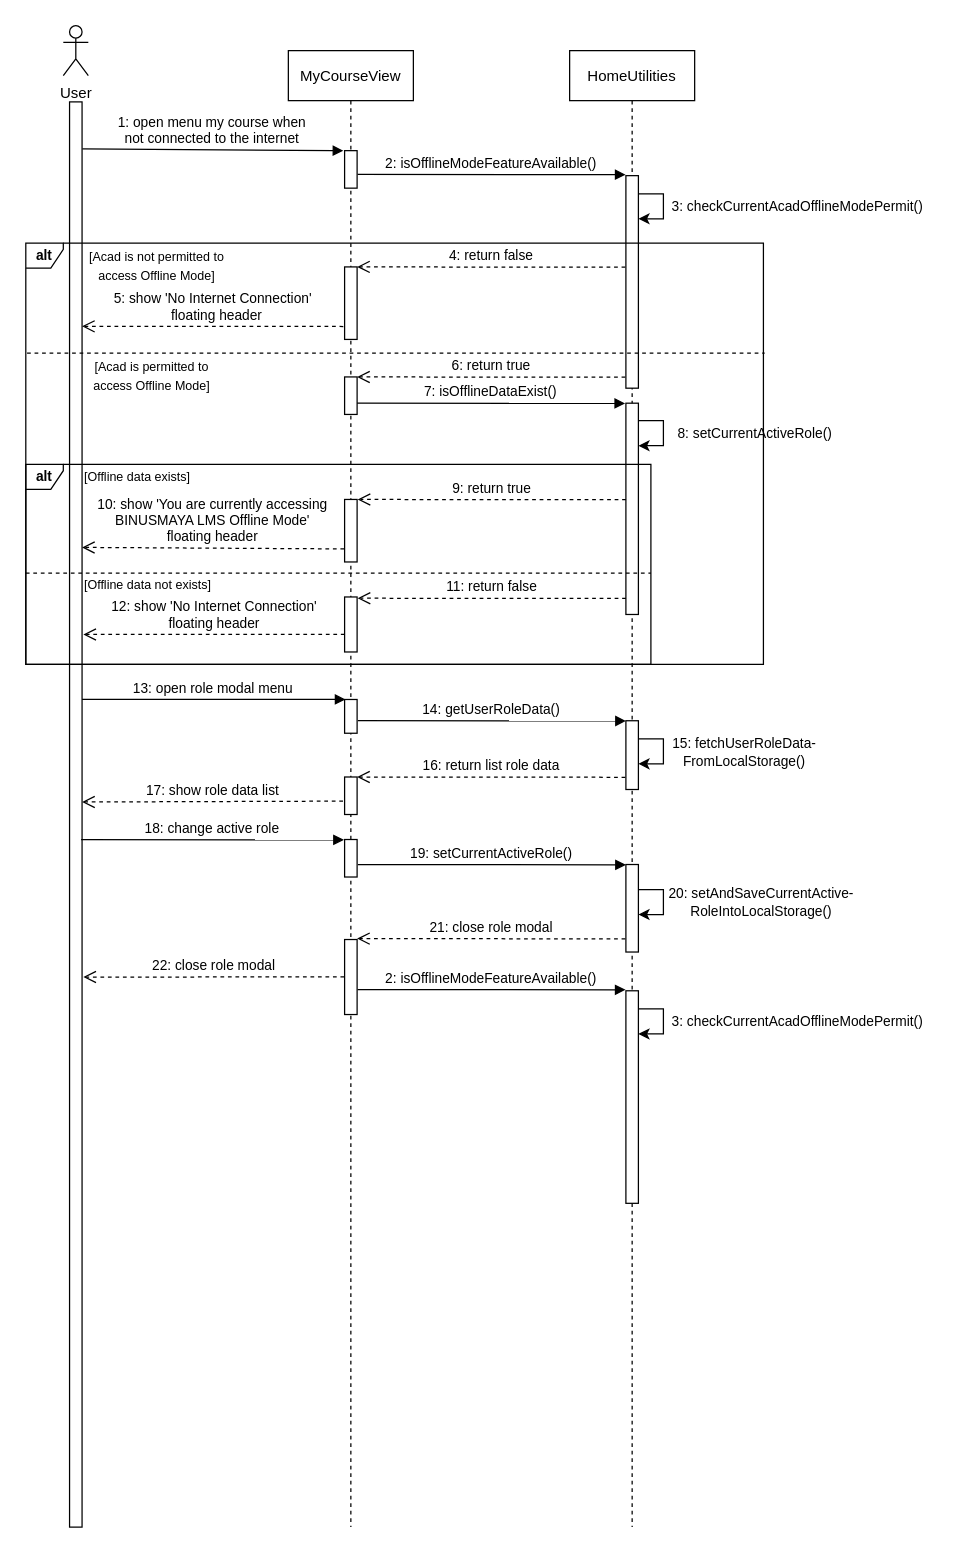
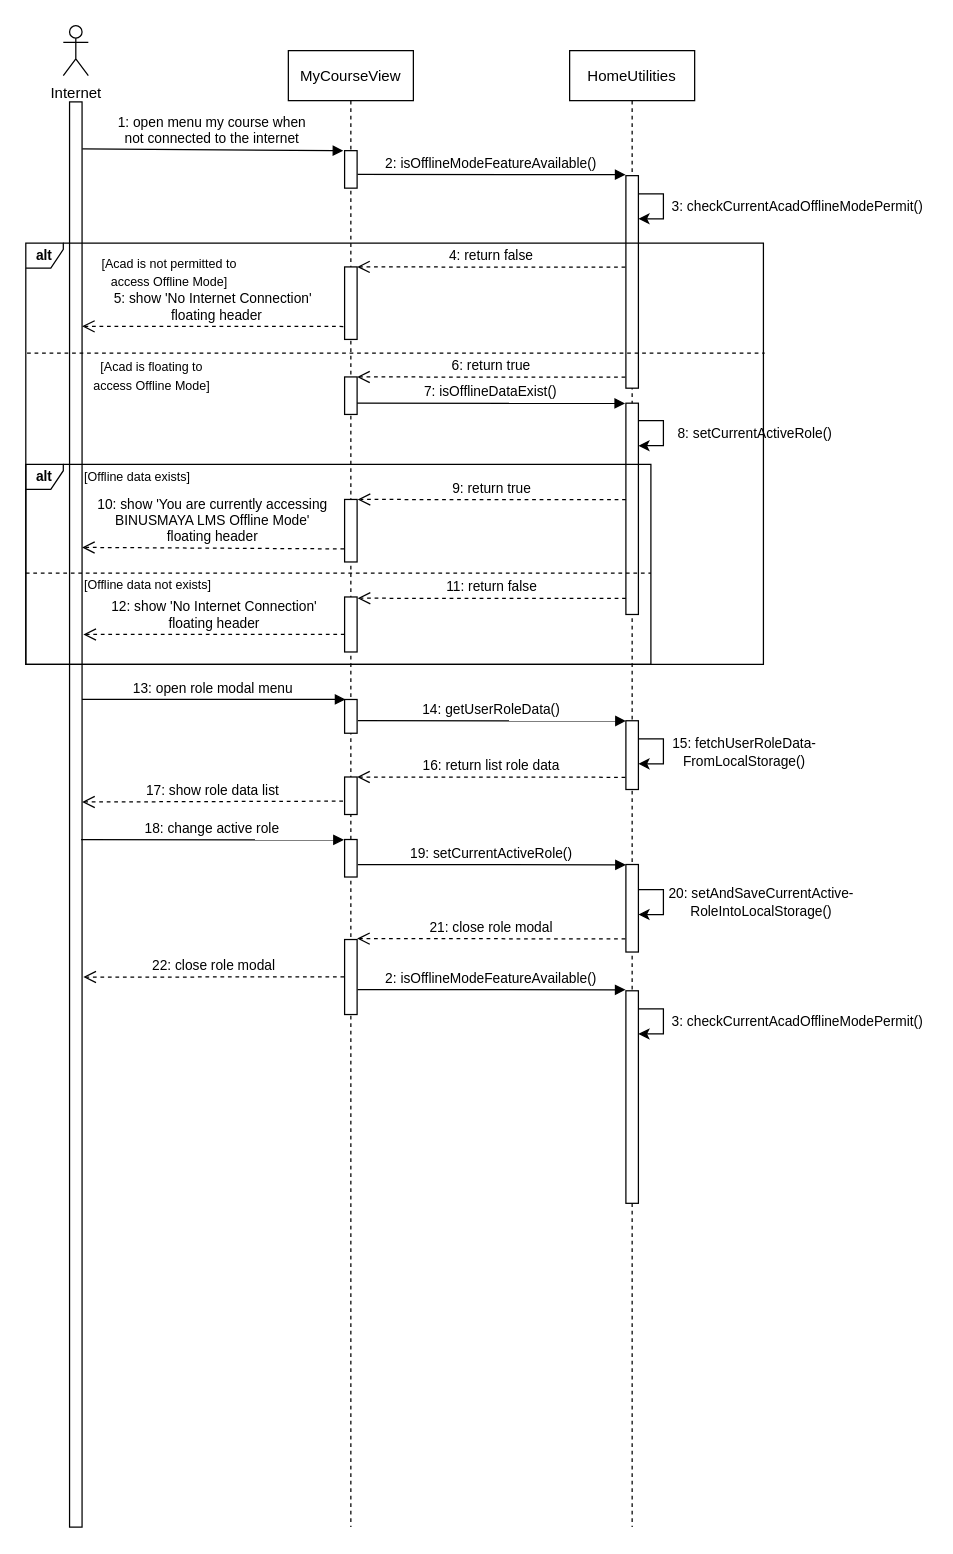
  <mxCell id="0" />
  <mxCell id="1" parent="0" />
  <mxCell id="2" value="MyCourseView" style="shape=umlLifeline;perimeter=lifelinePerimeter;container=1;collapsible=0;recursiveResize=0;rounded=0;shadow=0;strokeWidth=1;" parent="1" vertex="1"><mxGeometry x="230" y="40" width="100" height="1181" as="geometry" /></mxCell>
  <mxCell id="3" value="" style="points=[];perimeter=orthogonalPerimeter;rounded=0;shadow=0;strokeWidth=1;" parent="2" vertex="1"><mxGeometry x="45" y="80" width="10" height="30" as="geometry" /></mxCell>
  <mxCell id="4" value="1: open menu my course when &#10;not connected to the internet" style="verticalAlign=bottom;endArrow=block;shadow=0;strokeWidth=1;fontStyle=0;labelBorderColor=none;labelBackgroundColor=none;exitX=1.021;exitY=0.034;exitDx=0;exitDy=0;exitPerimeter=0;" parent="2" edge="1"><mxGeometry relative="1" as="geometry"><mxPoint x="-164.79" y="78.62" as="sourcePoint" /><mxPoint x="44" y="80" as="targetPoint" /></mxGeometry></mxCell>
  <mxCell id="5" value="HomeUtilities" style="shape=umlLifeline;perimeter=lifelinePerimeter;container=1;collapsible=0;recursiveResize=0;rounded=0;shadow=0;strokeWidth=1;" parent="1" vertex="1"><mxGeometry x="455" y="40" width="100" height="1181" as="geometry" /></mxCell>
  <mxCell id="6" value="2: isOfflineModeFeatureAvailable()" style="verticalAlign=bottom;endArrow=block;shadow=0;strokeWidth=1;fontStyle=0;labelBorderColor=none;labelBackgroundColor=none;entryX=-0.024;entryY=0.003;entryDx=0;entryDy=0;entryPerimeter=0;" parent="5" edge="1"><mxGeometry relative="1" as="geometry"><mxPoint x="-169.633" y="99" as="sourcePoint" /><mxPoint x="44.76" y="99.21" as="targetPoint" /></mxGeometry></mxCell>
  <mxCell id="7" value="" style="points=[];perimeter=orthogonalPerimeter;rounded=0;shadow=0;strokeWidth=1;" parent="5" vertex="1"><mxGeometry x="45" y="100" width="10" height="170" as="geometry" /></mxCell>
  <mxCell id="8" value="" style="endArrow=classic;html=1;rounded=0;labelBackgroundColor=none;labelBorderColor=none;edgeStyle=elbowEdgeStyle;" parent="5" edge="1"><mxGeometry x="-1" y="41" width="50" height="50" relative="1" as="geometry"><mxPoint x="55" y="114.5" as="sourcePoint" /><mxPoint x="55" y="134.5" as="targetPoint" /><Array as="points"><mxPoint x="75" y="124.5" /></Array><mxPoint x="-40" y="31" as="offset" /></mxGeometry></mxCell>
  <mxCell id="9" value="" style="group" parent="1" vertex="1" connectable="0"><mxGeometry x="50" y="40" width="20" height="710" as="geometry" /></mxCell>
- <mxCell id="10" value="User" style="shape=umlActor;verticalLabelPosition=bottom;verticalAlign=top;html=1;outlineConnect=0;" parent="9" vertex="1"><mxGeometry y="-20" width="20" height="40" as="geometry" /></mxCell>
+ <mxCell id="10" value="Internet" style="shape=umlActor;verticalLabelPosition=bottom;verticalAlign=top;html=1;outlineConnect=0;" parent="9" vertex="1"><mxGeometry y="-20" width="20" height="40" as="geometry" /></mxCell>
  <mxCell id="11" value="&lt;font style=&quot;font-size: 11px;&quot;&gt;3: checkCurrentAcadOfflineModePermit()&lt;/font&gt;" style="text;html=1;strokeColor=none;fillColor=none;align=center;verticalAlign=middle;whiteSpace=wrap;rounded=0;" parent="1" vertex="1"><mxGeometry x="535" y="155" width="205" height="20" as="geometry" /></mxCell>
  <mxCell id="12" value="" style="points=[];perimeter=orthogonalPerimeter;rounded=0;shadow=0;strokeWidth=1;" parent="1" vertex="1"><mxGeometry x="55" y="81" width="10" height="1140" as="geometry" /></mxCell>
  <mxCell id="13" value="&lt;b&gt;alt&lt;/b&gt;" style="shape=umlFrame;whiteSpace=wrap;html=1;fontSize=11;width=30;height=20;fillColor=none;" parent="1" vertex="1"><mxGeometry x="20" y="194" width="590" height="337" as="geometry" /></mxCell>
- <mxCell id="14" value="&lt;span style=&quot;font-size: 10px;&quot;&gt;[Acad is not permitted to access Offline Mode]&lt;/span&gt;" style="text;html=1;strokeColor=none;fillColor=none;align=center;verticalAlign=middle;whiteSpace=wrap;rounded=0;" parent="1" vertex="1"><mxGeometry x="70" y="194" width="110" height="35.5" as="geometry" /></mxCell>
+ <mxCell id="14" value="&lt;span style=&quot;font-size: 10px;&quot;&gt;[Acad is not permitted to access Offline Mode]&lt;/span&gt;" style="text;html=1;strokeColor=none;fillColor=none;align=center;verticalAlign=middle;whiteSpace=wrap;rounded=0;" parent="1" vertex="1"><mxGeometry x="80" y="199" width="110" height="35.5" as="geometry" /></mxCell>
  <mxCell id="15" value="" style="points=[];perimeter=orthogonalPerimeter;rounded=0;shadow=0;strokeWidth=1;" parent="1" vertex="1"><mxGeometry x="275" y="213" width="10" height="58" as="geometry" /></mxCell>
  <mxCell id="16" value="4: return false" style="verticalAlign=bottom;endArrow=open;dashed=1;endSize=8;exitX=0;exitY=0.95;shadow=0;strokeWidth=1;entryX=1.046;entryY=0.283;entryDx=0;entryDy=0;entryPerimeter=0;" parent="1" edge="1"><mxGeometry relative="1" as="geometry"><mxPoint x="285" y="213" as="targetPoint" /><mxPoint x="499.54" y="213.22" as="sourcePoint" /></mxGeometry></mxCell>
  <mxCell id="17" value="" style="line;strokeWidth=1;fillColor=none;align=left;verticalAlign=middle;spacingTop=-1;spacingLeft=3;spacingRight=3;rotatable=0;labelPosition=right;points=[];portConstraint=eastwest;strokeColor=inherit;fontSize=10;dashed=1;" parent="1" vertex="1"><mxGeometry x="21" y="278" width="590" height="8" as="geometry" /></mxCell>
- <mxCell id="18" value="&lt;span style=&quot;font-size: 10px;&quot;&gt;[Acad is permitted to access Offline Mode]&lt;/span&gt;" style="text;html=1;strokeColor=none;fillColor=none;align=center;verticalAlign=middle;whiteSpace=wrap;rounded=0;" parent="1" vertex="1"><mxGeometry x="66" y="282" width="110" height="35.5" as="geometry" /></mxCell>
+ <mxCell id="18" value="&lt;span style=&quot;font-size: 10px;&quot;&gt;[Acad is floating to access Offline Mode]&lt;/span&gt;" style="text;html=1;strokeColor=none;fillColor=none;align=center;verticalAlign=middle;whiteSpace=wrap;rounded=0;" parent="1" vertex="1"><mxGeometry x="66" y="282" width="110" height="35.5" as="geometry" /></mxCell>
  <mxCell id="19" value="6: return true" style="verticalAlign=bottom;endArrow=open;dashed=1;endSize=8;exitX=0;exitY=0.95;shadow=0;strokeWidth=1;entryX=1.046;entryY=0.283;entryDx=0;entryDy=0;entryPerimeter=0;" parent="1" edge="1"><mxGeometry relative="1" as="geometry"><mxPoint x="285" y="301" as="targetPoint" /><mxPoint x="499.54" y="301.22" as="sourcePoint" /></mxGeometry></mxCell>
  <mxCell id="20" value="5: show 'No Internet Connection'&#10;  floating header" style="verticalAlign=bottom;endArrow=open;dashed=1;endSize=8;shadow=0;strokeWidth=1;entryX=1.046;entryY=0.283;entryDx=0;entryDy=0;entryPerimeter=0;exitX=-0.105;exitY=0.86;exitDx=0;exitDy=0;exitPerimeter=0;labelBackgroundColor=none;" parent="1" edge="1"><mxGeometry relative="1" as="geometry"><mxPoint x="65" y="260.5" as="targetPoint" /><mxPoint x="273.95" y="260.66" as="sourcePoint" /></mxGeometry></mxCell>
  <mxCell id="21" value="" style="points=[];perimeter=orthogonalPerimeter;rounded=0;shadow=0;strokeWidth=1;" parent="1" vertex="1"><mxGeometry x="275" y="301" width="10" height="30" as="geometry" /></mxCell>
  <mxCell id="22" value="7: isOfflineDataExist()" style="verticalAlign=bottom;endArrow=block;shadow=0;strokeWidth=1;fontStyle=0;labelBorderColor=none;labelBackgroundColor=none;entryX=-0.024;entryY=0.003;entryDx=0;entryDy=0;entryPerimeter=0;" parent="1" edge="1"><mxGeometry relative="1" as="geometry"><mxPoint x="284.997" y="322" as="sourcePoint" /><mxPoint x="499.39" y="322.21" as="targetPoint" /></mxGeometry></mxCell>
  <mxCell id="23" value="" style="endArrow=classic;html=1;rounded=0;labelBackgroundColor=none;labelBorderColor=none;edgeStyle=elbowEdgeStyle;" parent="1" edge="1"><mxGeometry x="-1" y="41" width="50" height="50" relative="1" as="geometry"><mxPoint x="510" y="336" as="sourcePoint" /><mxPoint x="510" y="356" as="targetPoint" /><Array as="points"><mxPoint x="530" y="346" /></Array><mxPoint x="-40" y="31" as="offset" /></mxGeometry></mxCell>
  <mxCell id="24" value="&lt;font style=&quot;font-size: 11px;&quot;&gt;8: setCurrentActiveRole()&lt;/font&gt;" style="text;html=1;strokeColor=none;fillColor=none;align=center;verticalAlign=middle;whiteSpace=wrap;rounded=0;" parent="1" vertex="1"><mxGeometry x="536" y="335.5" width="135" height="20" as="geometry" /></mxCell>
  <mxCell id="25" value="" style="points=[];perimeter=orthogonalPerimeter;rounded=0;shadow=0;strokeWidth=1;" parent="1" vertex="1"><mxGeometry x="500" y="322" width="10" height="169" as="geometry" /></mxCell>
  <mxCell id="26" value="&lt;b&gt;alt&lt;/b&gt;" style="shape=umlFrame;whiteSpace=wrap;html=1;fontSize=11;width=30;height=20;fillColor=none;" parent="1" vertex="1"><mxGeometry x="20" y="371" width="500" height="160" as="geometry" /></mxCell>
  <mxCell id="27" value="&lt;span style=&quot;font-size: 10px;&quot;&gt;[Offline data exists]&lt;/span&gt;" style="text;html=1;strokeColor=none;fillColor=none;align=left;verticalAlign=middle;whiteSpace=wrap;rounded=0;" parent="1" vertex="1"><mxGeometry x="65" y="371" width="110" height="20" as="geometry" /></mxCell>
  <mxCell id="28" value="9: return true" style="verticalAlign=bottom;endArrow=open;dashed=1;endSize=8;exitX=0;exitY=0.95;shadow=0;strokeWidth=1;entryX=1.046;entryY=0.283;entryDx=0;entryDy=0;entryPerimeter=0;" parent="1" edge="1"><mxGeometry relative="1" as="geometry"><mxPoint x="285.46" y="399" as="targetPoint" /><mxPoint x="500" y="399.22" as="sourcePoint" /></mxGeometry></mxCell>
  <mxCell id="29" value="" style="points=[];perimeter=orthogonalPerimeter;rounded=0;shadow=0;strokeWidth=1;" parent="1" vertex="1"><mxGeometry x="275" y="399" width="10" height="50" as="geometry" /></mxCell>
  <mxCell id="30" value="10: show 'You are currently accessing &#10;BINUSMAYA LMS Offline Mode' &#10;floating header" style="verticalAlign=bottom;endArrow=open;dashed=1;endSize=8;shadow=0;strokeWidth=1;entryX=1.046;entryY=0.283;entryDx=0;entryDy=0;entryPerimeter=0;exitX=-0.036;exitY=0.882;exitDx=0;exitDy=0;exitPerimeter=0;labelBackgroundColor=none;" parent="1" edge="1"><mxGeometry relative="1" as="geometry"><mxPoint x="65" y="437.35" as="targetPoint" /><mxPoint x="274.64" y="438.56" as="sourcePoint" /></mxGeometry></mxCell>
  <mxCell id="31" value="" style="line;strokeWidth=1;fillColor=none;align=left;verticalAlign=middle;spacingTop=-1;spacingLeft=3;spacingRight=3;rotatable=0;labelPosition=right;points=[];portConstraint=eastwest;strokeColor=inherit;fontSize=10;dashed=1;" parent="1" vertex="1"><mxGeometry x="20" y="454" width="500" height="8" as="geometry" /></mxCell>
  <mxCell id="32" value="&lt;span style=&quot;font-size: 10px;&quot;&gt;[Offline data not exists]&lt;/span&gt;" style="text;html=1;strokeColor=none;fillColor=none;align=left;verticalAlign=middle;whiteSpace=wrap;rounded=0;" parent="1" vertex="1"><mxGeometry x="65" y="457" width="110" height="20" as="geometry" /></mxCell>
  <mxCell id="33" value="" style="points=[];perimeter=orthogonalPerimeter;rounded=0;shadow=0;strokeWidth=1;" parent="1" vertex="1"><mxGeometry x="275" y="477" width="10" height="44" as="geometry" /></mxCell>
  <mxCell id="34" value="11: return false" style="verticalAlign=bottom;endArrow=open;dashed=1;endSize=8;exitX=0;exitY=0.95;shadow=0;strokeWidth=1;entryX=1.046;entryY=0.283;entryDx=0;entryDy=0;entryPerimeter=0;" parent="1" edge="1"><mxGeometry relative="1" as="geometry"><mxPoint x="285.46" y="478" as="targetPoint" /><mxPoint x="500" y="478.22" as="sourcePoint" /></mxGeometry></mxCell>
  <mxCell id="35" value="12: show 'No Internet Connection' &#10;floating header" style="verticalAlign=bottom;endArrow=open;dashed=1;endSize=8;shadow=0;strokeWidth=1;entryX=1.046;entryY=0.283;entryDx=0;entryDy=0;entryPerimeter=0;exitX=0;exitY=0.908;exitDx=0;exitDy=0;exitPerimeter=0;labelBackgroundColor=none;" parent="1" edge="1"><mxGeometry relative="1" as="geometry"><mxPoint x="66.05" y="507" as="targetPoint" /><mxPoint x="275" y="506.848" as="sourcePoint" /></mxGeometry></mxCell>
  <mxCell id="36" value="13: open role modal menu" style="verticalAlign=bottom;endArrow=block;shadow=0;strokeWidth=1;fontStyle=0;labelBorderColor=none;labelBackgroundColor=none;entryX=0.073;entryY=-0.003;entryDx=0;entryDy=0;entryPerimeter=0;" parent="1" target="37" edge="1"><mxGeometry relative="1" as="geometry"><mxPoint x="65" y="559" as="sourcePoint" /><mxPoint x="190" y="559" as="targetPoint" /></mxGeometry></mxCell>
  <mxCell id="37" value="" style="points=[];perimeter=orthogonalPerimeter;rounded=0;shadow=0;strokeWidth=1;" parent="1" vertex="1"><mxGeometry x="275" y="559" width="10" height="27" as="geometry" /></mxCell>
  <mxCell id="38" value="" style="points=[];perimeter=orthogonalPerimeter;rounded=0;shadow=0;strokeWidth=1;" parent="1" vertex="1"><mxGeometry x="500" y="576" width="10" height="55" as="geometry" /></mxCell>
  <mxCell id="39" value="14: getUserRoleData()" style="verticalAlign=bottom;endArrow=block;shadow=0;strokeWidth=1;fontStyle=0;labelBorderColor=none;labelBackgroundColor=none;entryX=-0.024;entryY=0.003;entryDx=0;entryDy=0;entryPerimeter=0;" parent="1" edge="1"><mxGeometry relative="1" as="geometry"><mxPoint x="285.607" y="576" as="sourcePoint" /><mxPoint x="500" y="576.21" as="targetPoint" /></mxGeometry></mxCell>
  <mxCell id="40" value="" style="endArrow=classic;html=1;rounded=0;labelBackgroundColor=none;labelBorderColor=none;edgeStyle=elbowEdgeStyle;" parent="1" edge="1"><mxGeometry x="-1" y="41" width="50" height="50" relative="1" as="geometry"><mxPoint x="510" y="590.5" as="sourcePoint" /><mxPoint x="510" y="610.5" as="targetPoint" /><Array as="points"><mxPoint x="530" y="600.5" /></Array><mxPoint x="-40" y="31" as="offset" /></mxGeometry></mxCell>
  <mxCell id="41" value="&lt;font style=&quot;font-size: 11px;&quot;&gt;15: fetchUserRoleData-FromLocalStorage()&lt;/font&gt;" style="text;html=1;strokeColor=none;fillColor=none;align=center;verticalAlign=middle;whiteSpace=wrap;rounded=0;" parent="1" vertex="1"><mxGeometry x="535" y="591" width="120" height="20" as="geometry" /></mxCell>
  <mxCell id="42" value="16: return list role data" style="verticalAlign=bottom;endArrow=open;dashed=1;endSize=8;exitX=0;exitY=0.95;shadow=0;strokeWidth=1;entryX=1.046;entryY=0.283;entryDx=0;entryDy=0;entryPerimeter=0;" parent="1" edge="1"><mxGeometry relative="1" as="geometry"><mxPoint x="285" y="621" as="targetPoint" /><mxPoint x="499.54" y="621.22" as="sourcePoint" /></mxGeometry></mxCell>
  <mxCell id="43" value="" style="points=[];perimeter=orthogonalPerimeter;rounded=0;shadow=0;strokeWidth=1;" parent="1" vertex="1"><mxGeometry x="275" y="621" width="10" height="30" as="geometry" /></mxCell>
  <mxCell id="44" value="17: show role data list" style="verticalAlign=bottom;endArrow=open;dashed=1;endSize=8;shadow=0;strokeWidth=1;entryX=1.046;entryY=0.283;entryDx=0;entryDy=0;entryPerimeter=0;exitX=-0.026;exitY=0.739;exitDx=0;exitDy=0;exitPerimeter=0;labelBackgroundColor=none;" parent="1" edge="1"><mxGeometry relative="1" as="geometry"><mxPoint x="65.05" y="641" as="targetPoint" /><mxPoint x="273.74" y="640.299" as="sourcePoint" /></mxGeometry></mxCell>
  <mxCell id="45" value="18: change active role" style="verticalAlign=bottom;endArrow=block;shadow=0;strokeWidth=1;fontStyle=0;labelBorderColor=none;labelBackgroundColor=none;entryX=-0.056;entryY=0.009;entryDx=0;entryDy=0;entryPerimeter=0;" parent="1" target="46" edge="1"><mxGeometry relative="1" as="geometry"><mxPoint x="64.27" y="671.08" as="sourcePoint" /><mxPoint x="195" y="670.999" as="targetPoint" /></mxGeometry></mxCell>
  <mxCell id="46" value="" style="points=[];perimeter=orthogonalPerimeter;rounded=0;shadow=0;strokeWidth=1;" parent="1" vertex="1"><mxGeometry x="275" y="671" width="10" height="30" as="geometry" /></mxCell>
  <mxCell id="47" value="19: setCurrentActiveRole()" style="verticalAlign=bottom;endArrow=block;shadow=0;strokeWidth=1;fontStyle=0;labelBorderColor=none;labelBackgroundColor=none;entryX=-0.024;entryY=0.003;entryDx=0;entryDy=0;entryPerimeter=0;" parent="1" edge="1"><mxGeometry relative="1" as="geometry"><mxPoint x="285.607" y="691.07" as="sourcePoint" /><mxPoint x="500" y="691.28" as="targetPoint" /></mxGeometry></mxCell>
  <mxCell id="48" value="" style="points=[];perimeter=orthogonalPerimeter;rounded=0;shadow=0;strokeWidth=1;" parent="1" vertex="1"><mxGeometry x="500" y="691" width="10" height="70" as="geometry" /></mxCell>
  <mxCell id="49" value="" style="endArrow=classic;html=1;rounded=0;labelBackgroundColor=none;labelBorderColor=none;edgeStyle=elbowEdgeStyle;" parent="1" edge="1"><mxGeometry x="-1" y="41" width="50" height="50" relative="1" as="geometry"><mxPoint x="510" y="711" as="sourcePoint" /><mxPoint x="510" y="731" as="targetPoint" /><Array as="points"><mxPoint x="530" y="721" /></Array><mxPoint x="-40" y="31" as="offset" /></mxGeometry></mxCell>
  <mxCell id="50" value="&lt;font style=&quot;font-size: 11px;&quot;&gt;20: setAndSaveCurrentActive-&lt;br&gt;RoleIntoLocalStorage()&lt;/font&gt;" style="text;html=1;strokeColor=none;fillColor=none;align=center;verticalAlign=middle;whiteSpace=wrap;rounded=0;" parent="1" vertex="1"><mxGeometry x="531" y="710.5" width="155" height="20" as="geometry" /></mxCell>
  <mxCell id="51" value="21: close role modal" style="verticalAlign=bottom;endArrow=open;dashed=1;endSize=8;exitX=0;exitY=0.95;shadow=0;strokeWidth=1;entryX=1.046;entryY=0.283;entryDx=0;entryDy=0;entryPerimeter=0;" parent="1" edge="1"><mxGeometry relative="1" as="geometry"><mxPoint x="285" y="750.26" as="targetPoint" /><mxPoint x="499.54" y="750.48" as="sourcePoint" /></mxGeometry></mxCell>
  <mxCell id="52" value="" style="points=[];perimeter=orthogonalPerimeter;rounded=0;shadow=0;strokeWidth=1;" parent="1" vertex="1"><mxGeometry x="275" y="751" width="10" height="60" as="geometry" /></mxCell>
  <mxCell id="53" value="22: close role modal" style="verticalAlign=bottom;endArrow=open;dashed=1;endSize=8;shadow=0;strokeWidth=1;entryX=1.046;entryY=0.283;entryDx=0;entryDy=0;entryPerimeter=0;labelBackgroundColor=none;exitX=-0.032;exitY=0.499;exitDx=0;exitDy=0;exitPerimeter=0;" parent="1" source="52" edge="1"><mxGeometry relative="1" as="geometry"><mxPoint x="66.05" y="781" as="targetPoint" /><mxPoint x="260" y="781" as="sourcePoint" /></mxGeometry></mxCell>
  <mxCell id="54" value="2: isOfflineModeFeatureAvailable()" style="verticalAlign=bottom;endArrow=block;shadow=0;strokeWidth=1;fontStyle=0;labelBorderColor=none;labelBackgroundColor=none;entryX=-0.024;entryY=0.003;entryDx=0;entryDy=0;entryPerimeter=0;" parent="1" edge="1"><mxGeometry relative="1" as="geometry"><mxPoint x="285.367" y="791" as="sourcePoint" /><mxPoint x="499.76" y="791.21" as="targetPoint" /></mxGeometry></mxCell>
  <mxCell id="55" value="" style="points=[];perimeter=orthogonalPerimeter;rounded=0;shadow=0;strokeWidth=1;" parent="1" vertex="1"><mxGeometry x="500" y="792" width="10" height="170" as="geometry" /></mxCell>
  <mxCell id="56" value="" style="endArrow=classic;html=1;rounded=0;labelBackgroundColor=none;labelBorderColor=none;edgeStyle=elbowEdgeStyle;" parent="1" edge="1"><mxGeometry x="-1" y="41" width="50" height="50" relative="1" as="geometry"><mxPoint x="510" y="806.5" as="sourcePoint" /><mxPoint x="510" y="826.5" as="targetPoint" /><Array as="points"><mxPoint x="530" y="816.5" /></Array><mxPoint x="-40" y="31" as="offset" /></mxGeometry></mxCell>
  <mxCell id="57" value="&lt;font style=&quot;font-size: 11px;&quot;&gt;3: checkCurrentAcadOfflineModePermit()&lt;/font&gt;" style="text;html=1;strokeColor=none;fillColor=none;align=center;verticalAlign=middle;whiteSpace=wrap;rounded=0;" parent="1" vertex="1"><mxGeometry x="535" y="807" width="205" height="20" as="geometry" /></mxCell>
